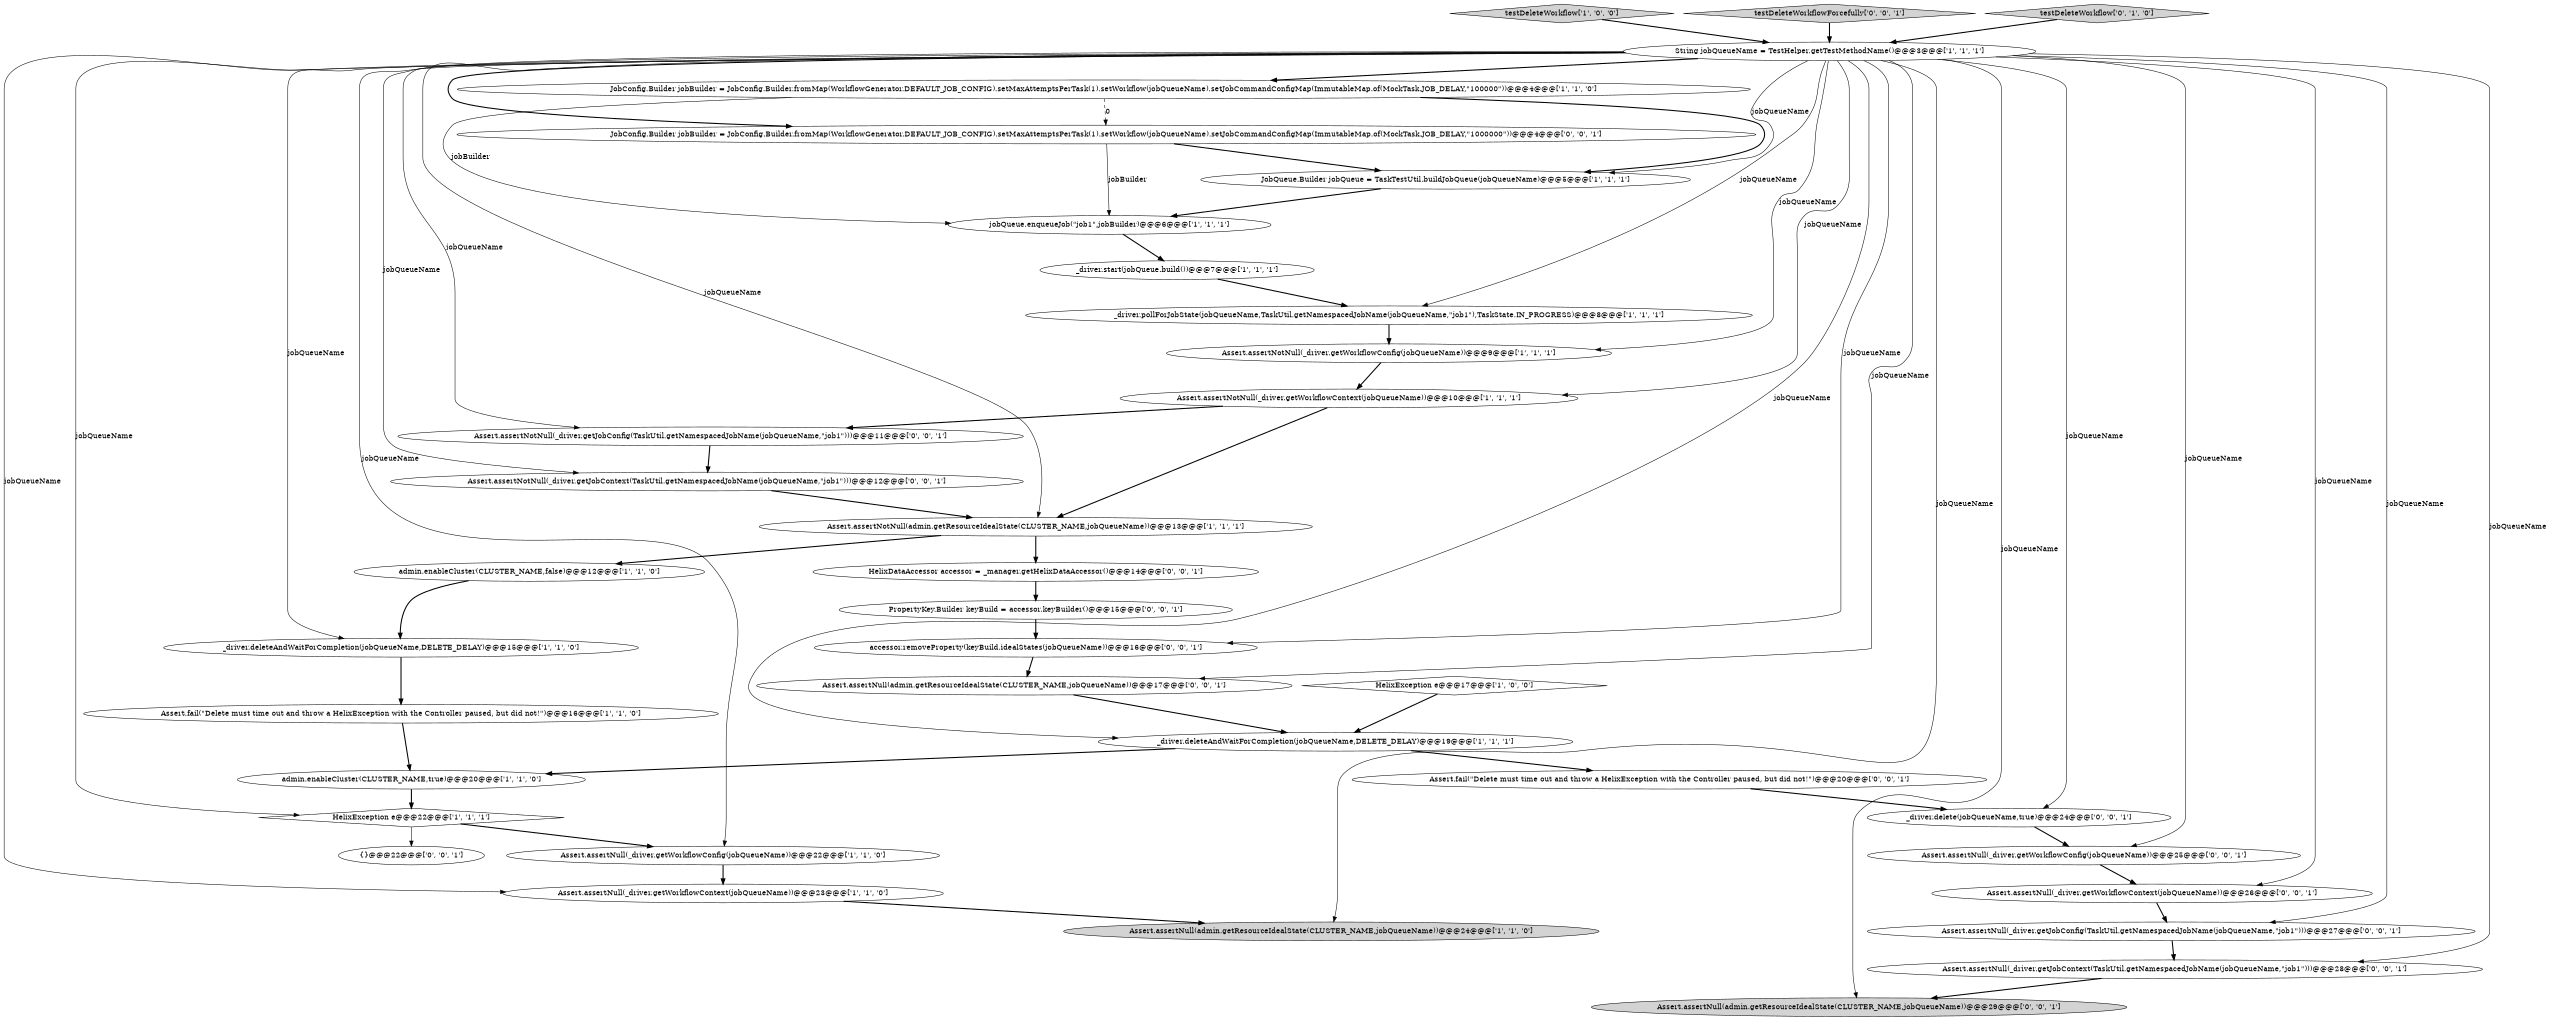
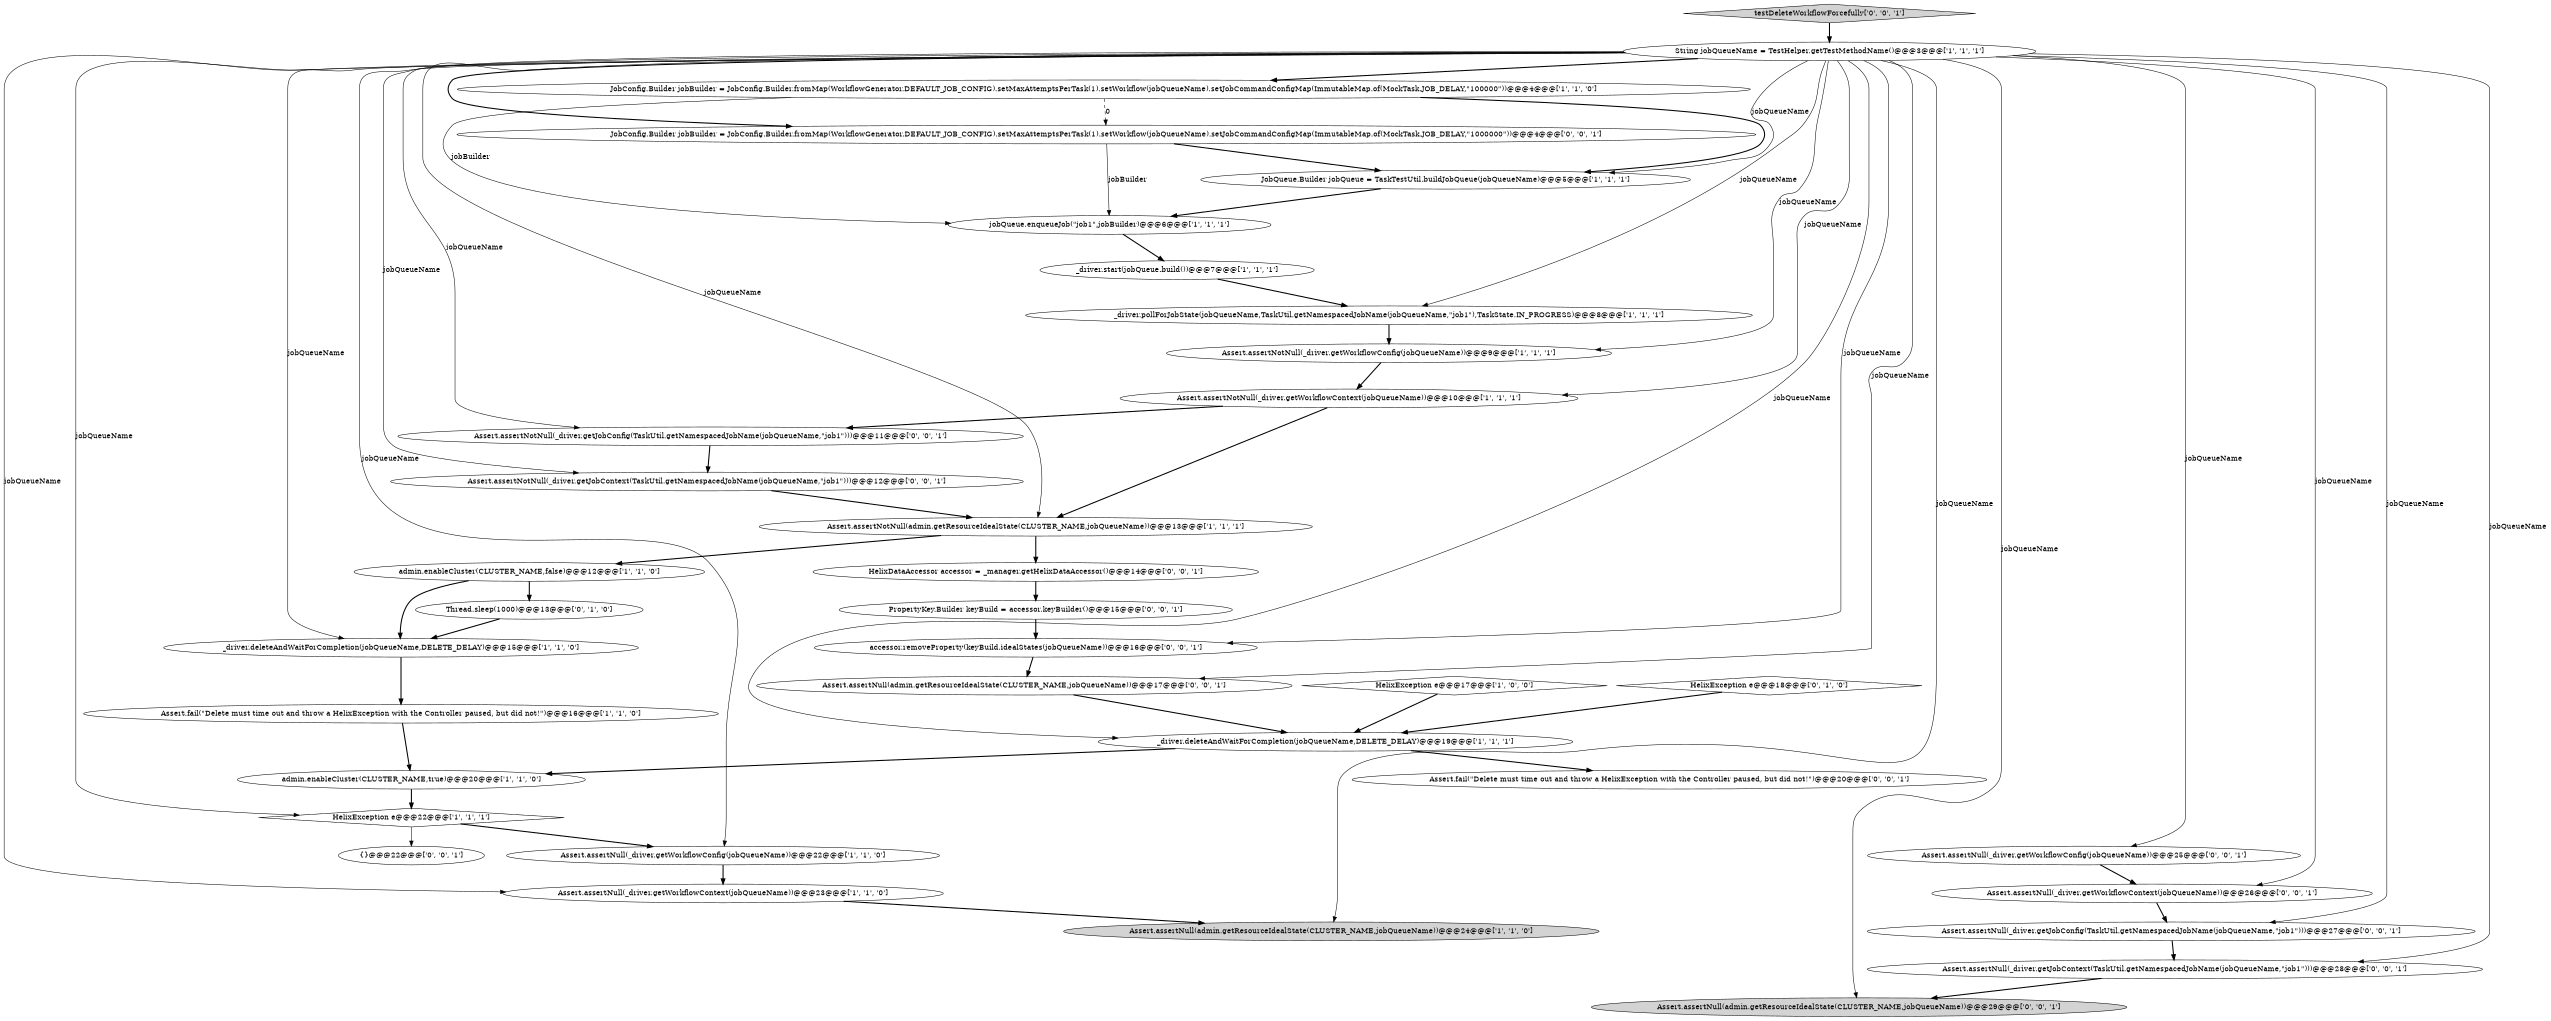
  digraph {
    node [fillcolor=white shape=ellipse style=filled]
    edge [style=bold]
    n1 [label="Assert.assertNull(_driver.getWorkflowContext(jobQueueName))@@@23@@@['1', '1', '0']"]
    n2 [fillcolor=lightgray label="Assert.assertNull(admin.getResourceIdealState(CLUSTER_NAME,jobQueueName))@@@24@@@['1', '1', '0']"]
    n3 [fillcolor=lightgray label="Assert.assertNull(admin.getResourceIdealState(CLUSTER_NAME,jobQueueName))@@@29@@@['0', '0', '1']"]
    n4 [label="Assert.assertNull(admin.getResourceIdealState(CLUSTER_NAME,jobQueueName))@@@17@@@['0', '0', '1']"]
    n5 [label="_driver.deleteAndWaitForCompletion(jobQueueName,DELETE_DELAY)@@@19@@@['1', '1', '1']"]
    n6 [label="admin.enableCluster(CLUSTER_NAME,true)@@@20@@@['1', '1', '0']"]
    n7 [label="Assert.fail(\"Delete must time out and throw a HelixException with the Controller paused, but did not!\")@@@20@@@['0', '0', '1']"]
    n8 [label="HelixDataAccessor accessor = _manager.getHelixDataAccessor()@@@14@@@['0', '0', '1']"]
    n9 [label="PropertyKey.Builder keyBuild = accessor.keyBuilder()@@@15@@@['0', '0', '1']"]
    n10 [label="accessor.removeProperty(keyBuild.idealStates(jobQueueName))@@@16@@@['0', '0', '1']"]
    n11 [label="Assert.fail(\"Delete must time out and throw a HelixException with the Controller paused, but did not!\")@@@16@@@['1', '1', '0']"]
    n12 [label="HelixException e@@@22@@@['1', '1', '1']" shape=diamond]
-   n13 [fillcolor=lightgray label="testDeleteWorkflow['1', '0', '0']" shape=diamond]
    n14 [label="String jobQueueName = TestHelper.getTestMethodName()@@@3@@@['1', '1', '1']"]
    n15 [label="JobConfig.Builder jobBuilder = JobConfig.Builder.fromMap(WorkflowGenerator.DEFAULT_JOB_CONFIG).setMaxAttemptsPerTask(1).setWorkflow(jobQueueName).setJobCommandConfigMap(ImmutableMap.of(MockTask.JOB_DELAY,\"100000\"))@@@4@@@['1', '1', '0']"]
    n16 [label="JobConfig.Builder jobBuilder = JobConfig.Builder.fromMap(WorkflowGenerator.DEFAULT_JOB_CONFIG).setMaxAttemptsPerTask(1).setWorkflow(jobQueueName).setJobCommandConfigMap(ImmutableMap.of(MockTask.JOB_DELAY,\"1000000\"))@@@4@@@['0', '0', '1']"]
    n17 [label="JobQueue.Builder jobQueue = TaskTestUtil.buildJobQueue(jobQueueName)@@@5@@@['1', '1', '1']"]
    n18 [label="Assert.assertNull(_driver.getJobContext(TaskUtil.getNamespacedJobName(jobQueueName,\"job1\")))@@@28@@@['0', '0', '1']"]
    n19 [label="_driver.pollForJobState(jobQueueName,TaskUtil.getNamespacedJobName(jobQueueName,\"job1\"),TaskState.IN_PROGRESS)@@@8@@@['1', '1', '1']"]
    n20 [label="Assert.assertNull(_driver.getWorkflowConfig(jobQueueName))@@@22@@@['1', '1', '0']"]
    n21 [label="Assert.assertNull(_driver.getJobConfig(TaskUtil.getNamespacedJobName(jobQueueName,\"job1\")))@@@27@@@['0', '0', '1']"]
    n22 [label="_driver.deleteAndWaitForCompletion(jobQueueName,DELETE_DELAY)@@@15@@@['1', '1', '0']"]
    n23 [label="Assert.assertNotNull(_driver.getJobConfig(TaskUtil.getNamespacedJobName(jobQueueName,\"job1\")))@@@11@@@['0', '0', '1']"]
    n24 [label="Assert.assertNotNull(_driver.getWorkflowConfig(jobQueueName))@@@9@@@['1', '1', '1']"]
    n25 [label="Assert.assertNull(_driver.getWorkflowContext(jobQueueName))@@@26@@@['0', '0', '1']"]
    n26 [label="Assert.assertNotNull(_driver.getWorkflowContext(jobQueueName))@@@10@@@['1', '1', '1']"]
    n27 [label="Assert.assertNotNull(admin.getResourceIdealState(CLUSTER_NAME,jobQueueName))@@@13@@@['1', '1', '1']"]
-   n28 [label="_driver.delete(jobQueueName,true)@@@24@@@['0', '0', '1']"]
    n29 [label="Assert.assertNotNull(_driver.getJobContext(TaskUtil.getNamespacedJobName(jobQueueName,\"job1\")))@@@12@@@['0', '0', '1']"]
    n30 [label="Assert.assertNull(_driver.getWorkflowConfig(jobQueueName))@@@25@@@['0', '0', '1']"]
    n31 [label="jobQueue.enqueueJob(\"job1\",jobBuilder)@@@6@@@['1', '1', '1']"]
    n32 [label="_driver.start(jobQueue.build())@@@7@@@['1', '1', '1']"]
    n33 [label="HelixException e@@@17@@@['1', '0', '0']" shape=diamond]
    n34 [fillcolor=lightgray label="testDeleteWorkflowForcefully['0', '0', '1']" shape=diamond]
-   n35 [fillcolor=lightgray label="testDeleteWorkflow['0', '1', '0']" shape=diamond]
+   n36 [label="HelixException e@@@18@@@['0', '1', '0']" shape=diamond]
+   n37 [label="Thread.sleep(1000)@@@13@@@['0', '1', '0']"]
    n38 [label="{}@@@22@@@['0', '0', '1']"]
    n39 [label="admin.enableCluster(CLUSTER_NAME,false)@@@12@@@['1', '1', '0']"]
    n1 -> n2
    n4 -> n5
    n5 -> n6
    n5 -> n7
    n6 -> n12
-   n7 -> n28
    n8 -> n9
    n9 -> n10
    n10 -> n4
    n11 -> n6
    n12 -> n20
    n12 -> n38 [style=solid]
-   n13 -> n14
    n14 -> n1 [label=jobQueueName style=solid]
    n14 -> n2 [label=jobQueueName style=solid]
    n14 -> n3 [label=jobQueueName style=solid]
    n14 -> n4 [label=jobQueueName style=solid]
    n14 -> n5 [label=jobQueueName style=solid]
    n14 -> n10 [label=jobQueueName style=solid]
    n14 -> n12 [label=jobQueueName style=solid]
    n14 -> n15
    n14 -> n16
    n14 -> n17 [label=jobQueueName style=solid]
    n14 -> n18 [label=jobQueueName style=solid]
    n14 -> n19 [label=jobQueueName style=solid]
    n14 -> n20 [label=jobQueueName style=solid]
    n14 -> n21 [label=jobQueueName style=solid]
    n14 -> n22 [label=jobQueueName style=solid]
    n14 -> n23 [label=jobQueueName style=solid]
    n14 -> n24 [label=jobQueueName style=solid]
    n14 -> n25 [label=jobQueueName style=solid]
    n14 -> n26 [label=jobQueueName style=solid]
    n14 -> n27 [label=jobQueueName style=solid]
-   n14 -> n28 [label=jobQueueName style=solid]
    n14 -> n29 [label=jobQueueName style=solid]
    n14 -> n30 [label=jobQueueName style=solid]
    n15 -> n16 [label=0 style=dashed]
    n15 -> n17
    n15 -> n31 [label=jobBuilder style=solid]
    n16 -> n17
    n16 -> n31 [label=jobBuilder style=solid]
    n17 -> n31
    n18 -> n3
    n19 -> n24
    n20 -> n1
    n21 -> n18
    n22 -> n11
    n23 -> n29
    n24 -> n26
    n25 -> n21
    n26 -> n23
    n26 -> n27
    n27 -> n8
    n27 -> n39
-   n28 -> n30
    n29 -> n27
    n30 -> n25
    n31 -> n32
    n32 -> n19
    n33 -> n5
    n34 -> n14
-   n35 -> n14
+   n36 -> n5
+   n37 -> n22
    n39 -> n22
+   n39 -> n37
  }
